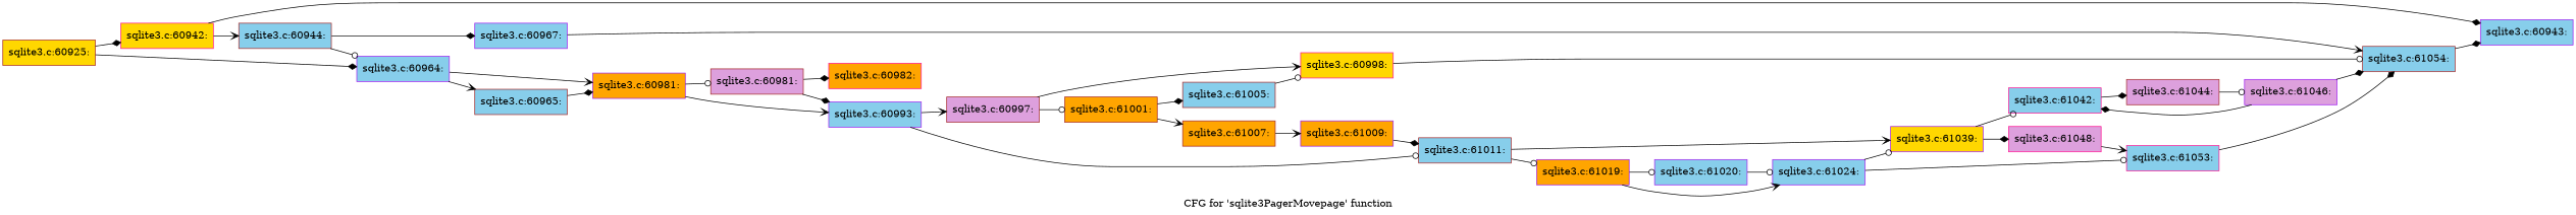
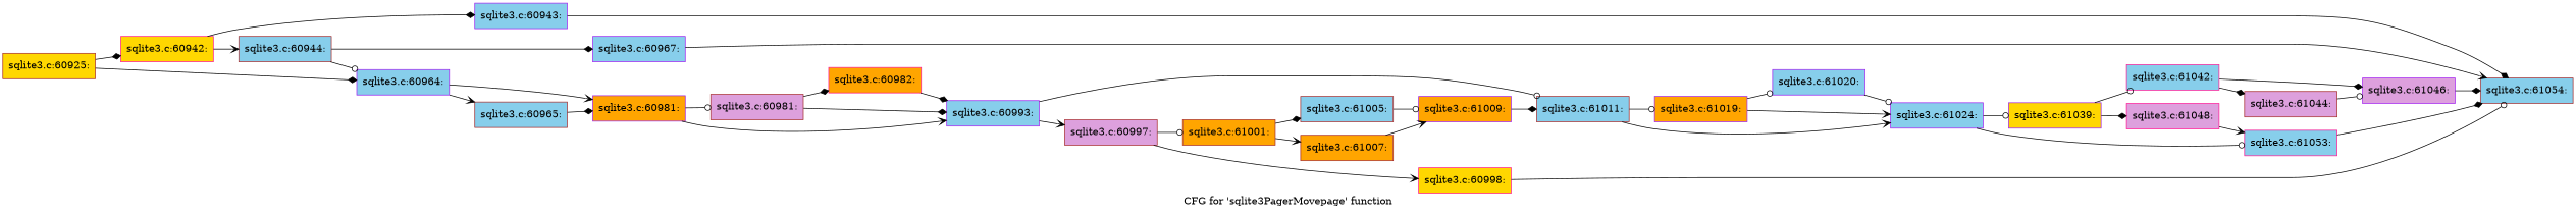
  digraph {
    label="CFG for 'sqlite3PagerMovepage' function"
    rankdir=LR
    node [color=brown fillcolor=skyblue shape=record style=filled]
    edge [arrowhead=diamond]
    n1 [fillcolor=gold label="{sqlite3.c:60925:}"]
    n2 [color=deeppink fillcolor=gold label="{sqlite3.c:60942:}"]
    n3 [color=purple label="{sqlite3.c:60964:}"]
    n4 [color=purple label="{sqlite3.c:60943:}"]
    n5 [label="{sqlite3.c:60944:}"]
    n6 [label="{sqlite3.c:60965:}"]
    n7 [color=purple fillcolor=orange label="{sqlite3.c:60981:}"]
    n8 [label="{sqlite3.c:61054:}"]
    n9 [color=purple label="{sqlite3.c:60967:}"]
    n10 [fillcolor=plum label="{sqlite3.c:60981:}"]
    n11 [color=purple label="{sqlite3.c:60993:}"]
    n12 [color=deeppink fillcolor=orange label="{sqlite3.c:60982:}"]
    n13 [fillcolor=plum label="{sqlite3.c:60997:}"]
    n14 [label="{sqlite3.c:61011:}"]
    n15 [color=deeppink fillcolor=gold label="{sqlite3.c:60998:}"]
    n16 [fillcolor=orange label="{sqlite3.c:61001:}"]
    n17 [color=purple fillcolor=orange label="{sqlite3.c:61019:}"]
    n18 [color=purple label="{sqlite3.c:61024:}"]
    n19 [label="{sqlite3.c:61005:}"]
    n20 [fillcolor=orange label="{sqlite3.c:61007:}"]
    n21 [color=purple label="{sqlite3.c:61020:}"]
    n22 [color=purple fillcolor=gold label="{sqlite3.c:61039:}"]
    n23 [color=deeppink label="{sqlite3.c:61053:}"]
    n24 [color=purple fillcolor=orange label="{sqlite3.c:61009:}"]
    n25 [color=deeppink label="{sqlite3.c:61042:}"]
    n26 [color=deeppink fillcolor=plum label="{sqlite3.c:61048:}"]
    n27 [fillcolor=plum label="{sqlite3.c:61044:}"]
    n28 [color=purple fillcolor=plum label="{sqlite3.c:61046:}"]
    n1 -> n2
    n1 -> n3
    n2 -> n4
    n2 -> n5 [arrowhead=vee]
    n3 -> n6 [arrowhead=vee]
    n3 -> n7 [arrowhead=vee]
-   n8 -> n4
+   n4 -> n8
    n5 -> n3 [arrowhead=odot]
    n5 -> n9
    n6 -> n7
    n7 -> n10 [arrowhead=odot]
    n7 -> n11 [arrowhead=vee]
    n9 -> n8 [arrowhead=vee]
    n10 -> n11
    n10 -> n12
    n11 -> n13 [arrowhead=vee]
    n11 -> n14 [arrowhead=odot]
+   n12 -> n11
    n13 -> n15 [arrowhead=vee]
    n13 -> n16 [arrowhead=odot]
    n14 -> n17 [arrowhead=odot]
-   n14 -> n22 [arrowhead=vee]
+   n14 -> n18 [arrowhead=vee]
    n15 -> n8 [arrowhead=odot]
    n16 -> n19
    n16 -> n20 [arrowhead=vee]
    n17 -> n18 [arrowhead=vee]
    n17 -> n21 [arrowhead=odot]
    n18 -> n22 [arrowhead=odot]
    n18 -> n23 [arrowhead=odot]
-   n19 -> n15 [arrowhead=odot]
+   n19 -> n24 [arrowhead=odot]
    n20 -> n24 [arrowhead=vee]
    n21 -> n18 [arrowhead=odot]
    n22 -> n25 [arrowhead=odot]
    n22 -> n26
    n23 -> n8
    n24 -> n14
    n25 -> n27
-   n28 -> n25
+   n25 -> n28
    n26 -> n23 [arrowhead=vee]
    n27 -> n28 [arrowhead=odot]
    n28 -> n8
  }
